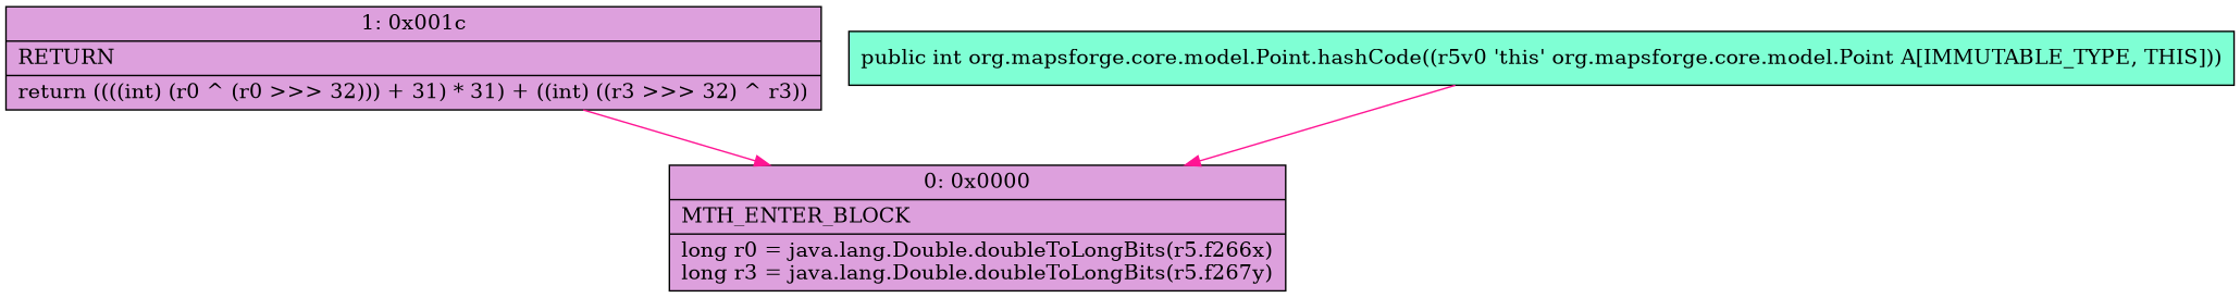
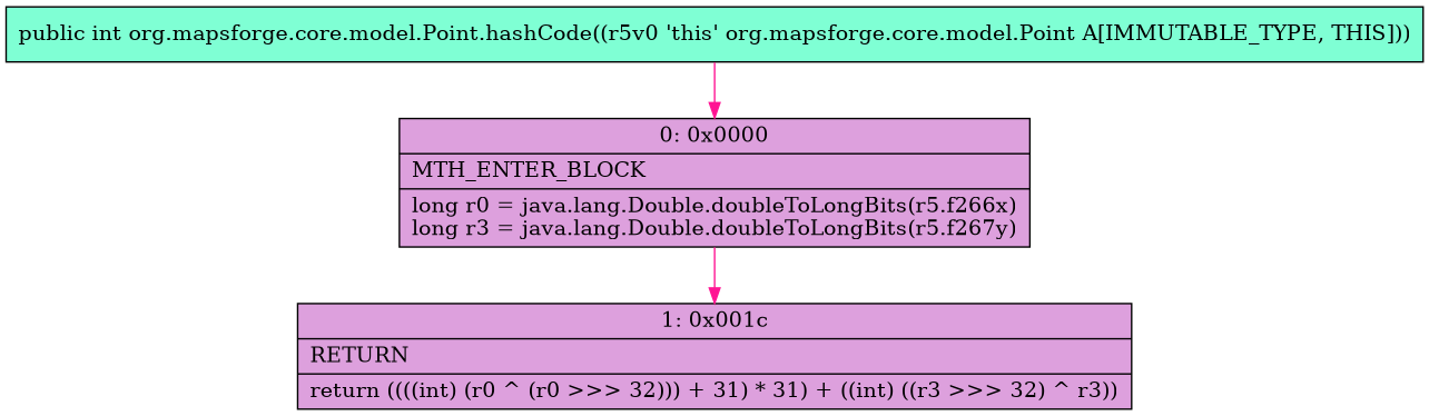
  digraph {
    node [shape=record style=filled fillcolor=plum]
    edge [color=deeppink]
    n1 [label="{0\:\ 0x0000|MTH_ENTER_BLOCK\l|long r0 = java.lang.Double.doubleToLongBits(r5.f266x)\llong r3 = java.lang.Double.doubleToLongBits(r5.f267y)\l}"]
    n2 [label="{1\:\ 0x001c|RETURN\l|return ((((int) (r0 ^ (r0 \>\>\> 32))) + 31) * 31) + ((int) ((r3 \>\>\> 32) ^ r3))\l}"]
    n3 [label="{public int org.mapsforge.core.model.Point.hashCode((r5v0 'this' org.mapsforge.core.model.Point A[IMMUTABLE_TYPE, THIS])) }" fillcolor=aquamarine]
-   n2 -> n1
+   n1 -> n2
    n3 -> n1
  }
